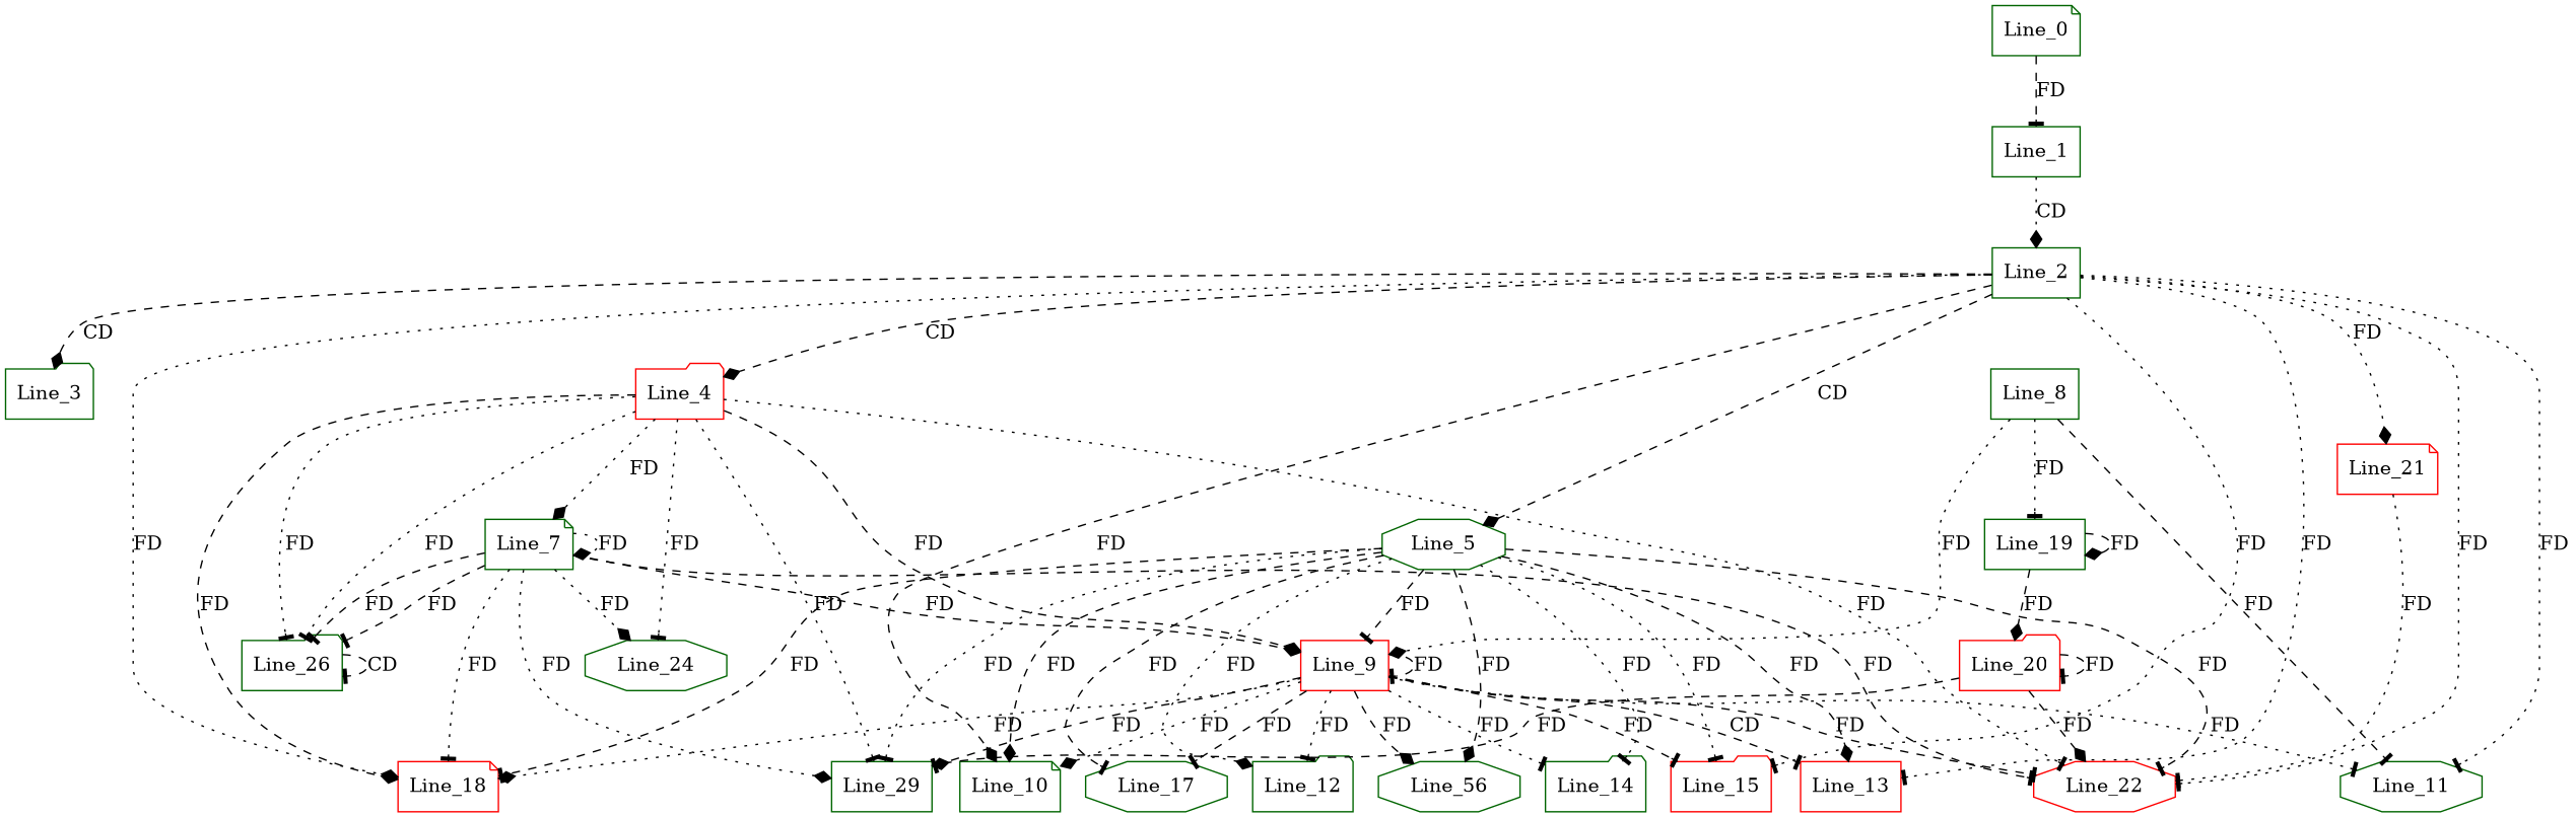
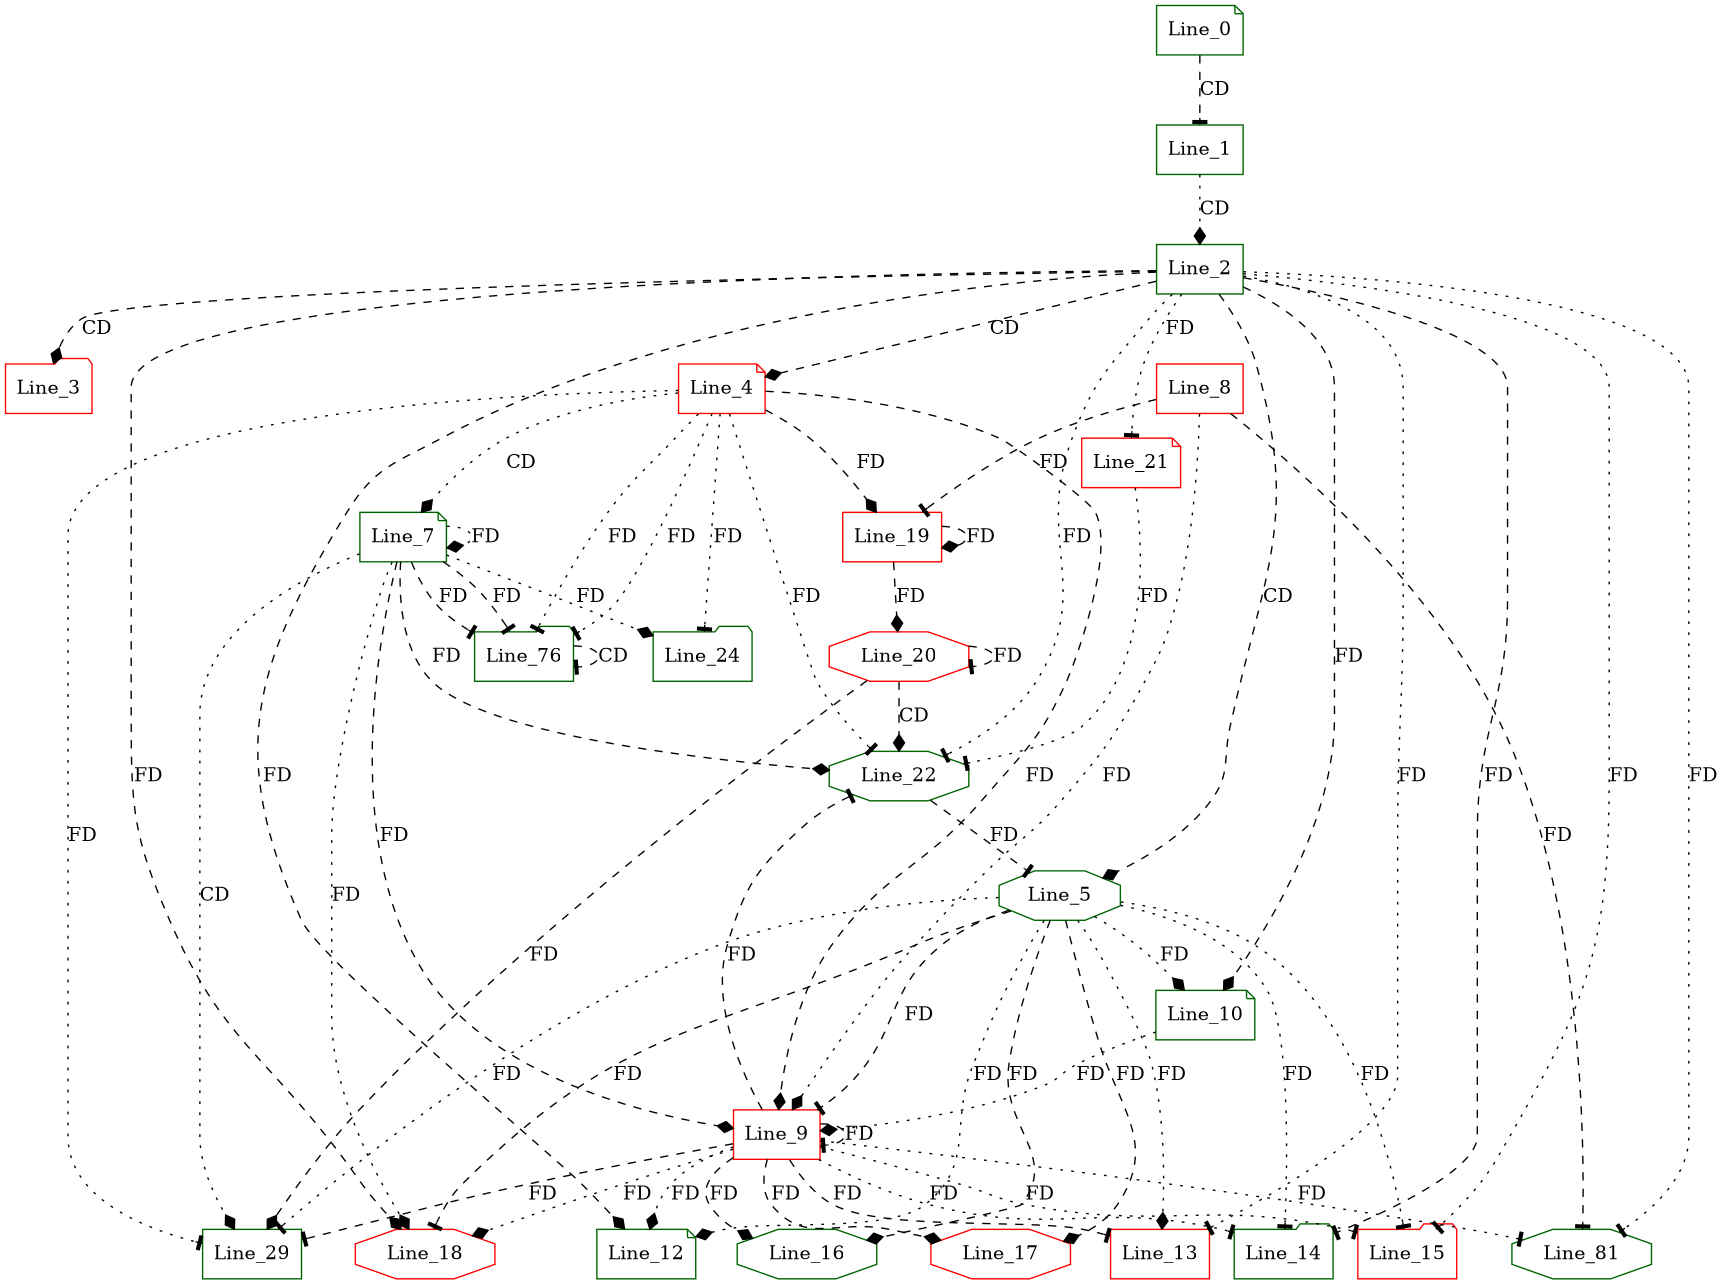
  digraph {
    node [color=darkgreen shape=folder]
    edge [arrowhead=tee style=dashed]
    Line_0 [shape=note]
    Line_1 [shape=box]
    Line_2 [shape=box]
-   Line_3
-   Line_4 [color=red]
+   Line_3 [color=red]
+   Line_4 [color=red shape=note]
    Line_5 [shape=octagon]
    Line_10 [shape=note]
-   Line_11 [shape=octagon]
-   Line_12
+   Line_11 [shape=octagon label=Line_81]
+   Line_12 [shape=note]
    Line_13 [color=red shape=box]
    Line_14
    Line_15 [color=red]
-   Line_18 [color=red shape=note]
+   Line_18 [color=red shape=octagon]
    Line_21 [color=red shape=note]
-   Line_22 [color=red shape=octagon]
+   Line_22 [shape=octagon]
    Line_7 [shape=note]
    Line_9 [color=red shape=box]
-   Line_24 [shape=octagon]
-   Line_26
+   Line_24
+   Line_26 [label=Line_76]
    Line_29 [shape=box]
-   Line_16 [shape=octagon label=Line_56]
-   Line_17 [shape=octagon]
-   Line_8 [shape=box]
-   Line_19 [shape=box]
-   Line_20 [color=red]
-   Line_0 -> Line_1 [label=FD]
+   Line_16 [shape=octagon]
+   Line_17 [color=red shape=octagon]
+   Line_8 [color=red shape=box]
+   Line_19 [color=red shape=box]
+   Line_20 [color=red shape=octagon]
+   Line_0 -> Line_1 [label=CD]
    Line_1 -> Line_2 [arrowhead=diamond label=CD style=dotted]
    Line_2 -> Line_3 [arrowhead=diamond label=CD]
    Line_2 -> Line_4 [arrowhead=diamond label=CD]
    Line_2 -> Line_5 [arrowhead=diamond label=CD]
    Line_2 -> Line_10 [arrowhead=diamond label=FD]
    Line_2 -> Line_11 [label=FD style=dotted]
+   Line_2 -> Line_12 [arrowhead=diamond label=FD]
    Line_2 -> Line_13 [label=FD style=dotted]
+   Line_2 -> Line_14 [label=FD]
    Line_2 -> Line_15 [label=FD style=dotted]
-   Line_2 -> Line_18 [arrowhead=diamond label=FD style=dotted]
-   Line_2 -> Line_21 [arrowhead=diamond label=FD style=dotted]
+   Line_2 -> Line_18 [arrowhead=diamond label=FD]
+   Line_2 -> Line_21 [label=FD style=dotted]
    Line_2 -> Line_22 [label=FD style=dotted]
-   Line_4 -> Line_18 [arrowhead=diamond label=FD]
+   Line_4 -> Line_19 [arrowhead=diamond label=FD]
    Line_4 -> Line_22 [label=FD style=dotted]
-   Line_4 -> Line_7 [arrowhead=diamond label=FD style=dotted]
+   Line_4 -> Line_7 [arrowhead=diamond label=CD style=dotted]
    Line_4 -> Line_9 [arrowhead=diamond label=FD]
    Line_4 -> Line_24 [label=FD style=dotted]
    Line_4 -> Line_26 [label=FD style=dotted]
    Line_4 -> Line_26 [label=FD style=dotted]
    Line_4 -> Line_29 [label=FD style=dotted]
-   Line_5 -> Line_10 [arrowhead=diamond label=FD]
+   Line_5 -> Line_10 [arrowhead=diamond label=FD style=dotted]
    Line_5 -> Line_12 [arrowhead=diamond label=FD style=dotted]
-   Line_5 -> Line_13 [arrowhead=diamond label=FD]
+   Line_5 -> Line_13 [arrowhead=diamond label=FD style=dotted]
    Line_5 -> Line_14 [label=FD style=dotted]
    Line_5 -> Line_15 [label=FD style=dotted]
    Line_5 -> Line_18 [label=FD]
-   Line_5 -> Line_22 [label=FD]
+   Line_22 -> Line_5 [label=FD]
    Line_5 -> Line_9 [label=FD]
    Line_5 -> Line_29 [label=FD style=dotted]
    Line_5 -> Line_16 [arrowhead=diamond label=FD]
-   Line_5 -> Line_17 [label=FD]
+   Line_5 -> Line_17 [arrowhead=diamond label=FD]
    Line_21 -> Line_22 [label=FD style=dotted]
-   Line_7 -> Line_18 [label=FD style=dotted]
-   Line_7 -> Line_22 [label=FD]
+   Line_7 -> Line_18 [arrowhead=diamond label=FD style=dotted]
+   Line_7 -> Line_22 [arrowhead=diamond label=FD]
    Line_7 -> Line_7 [arrowhead=diamond label=FD style=dotted]
    Line_7 -> Line_9 [arrowhead=diamond label=FD]
    Line_7 -> Line_24 [arrowhead=diamond label=FD style=dotted]
    Line_7 -> Line_26 [label=FD]
    Line_7 -> Line_26 [label=FD]
-   Line_7 -> Line_29 [arrowhead=diamond label=FD style=dotted]
-   Line_9 -> Line_10 [arrowhead=diamond label=FD style=dotted]
+   Line_7 -> Line_29 [arrowhead=diamond label=CD style=dotted]
+   Line_10 -> Line_9 [arrowhead=diamond label=FD style=dotted]
    Line_9 -> Line_11 [label=FD style=dotted]
-   Line_9 -> Line_12 [label=FD style=dotted]
-   Line_9 -> Line_13 [label=CD]
+   Line_9 -> Line_12 [arrowhead=diamond label=FD style=dotted]
+   Line_9 -> Line_13 [label=FD]
    Line_9 -> Line_14 [label=FD style=dotted]
-   Line_9 -> Line_15 [label=FD]
+   Line_9 -> Line_15 [label=FD style=dotted]
    Line_9 -> Line_18 [arrowhead=diamond label=FD style=dotted]
    Line_9 -> Line_22 [label=FD]
    Line_9 -> Line_9 [label=FD]
    Line_9 -> Line_29 [label=FD]
    Line_9 -> Line_16 [arrowhead=diamond label=FD]
-   Line_9 -> Line_17 [label=FD]
+   Line_9 -> Line_17 [arrowhead=diamond label=FD]
    Line_26 -> Line_26 [label=CD]
    Line_8 -> Line_11 [label=FD]
    Line_8 -> Line_9 [arrowhead=diamond label=FD style=dotted]
-   Line_8 -> Line_19 [label=FD style=dotted]
+   Line_8 -> Line_19 [label=FD]
    Line_19 -> Line_19 [arrowhead=diamond label=FD]
    Line_19 -> Line_20 [arrowhead=diamond label=FD]
-   Line_20 -> Line_22 [arrowhead=diamond label=FD]
+   Line_20 -> Line_22 [arrowhead=diamond label=CD]
    Line_20 -> Line_29 [arrowhead=diamond label=FD]
    Line_20 -> Line_20 [label=FD]
  }
